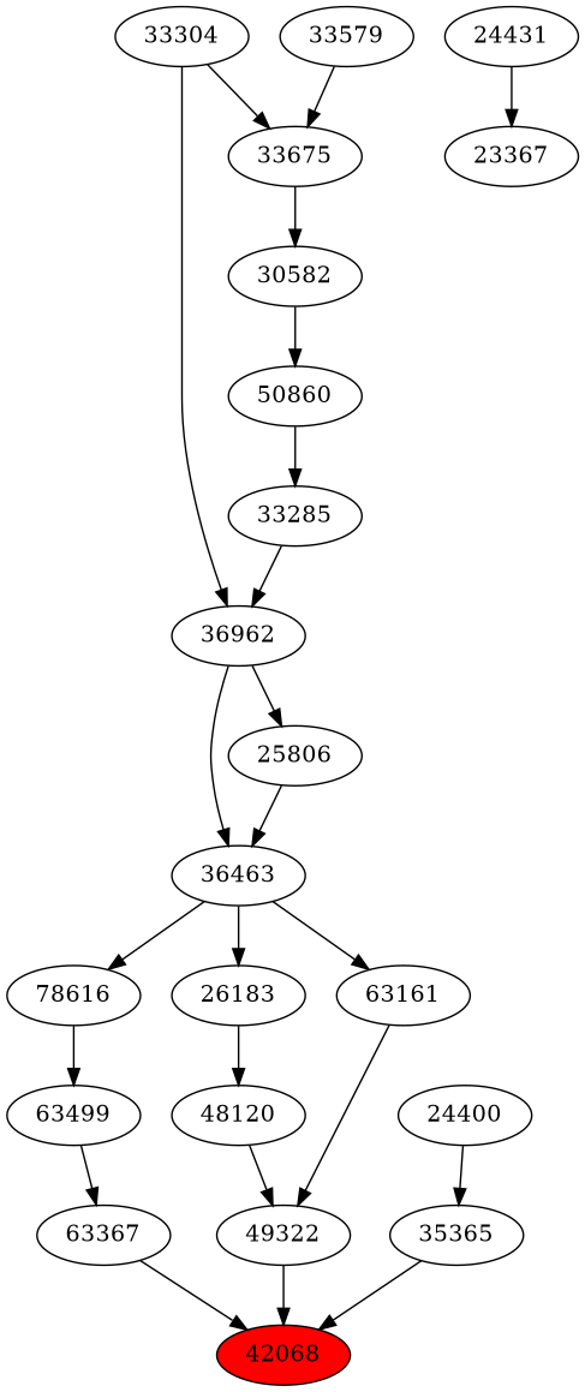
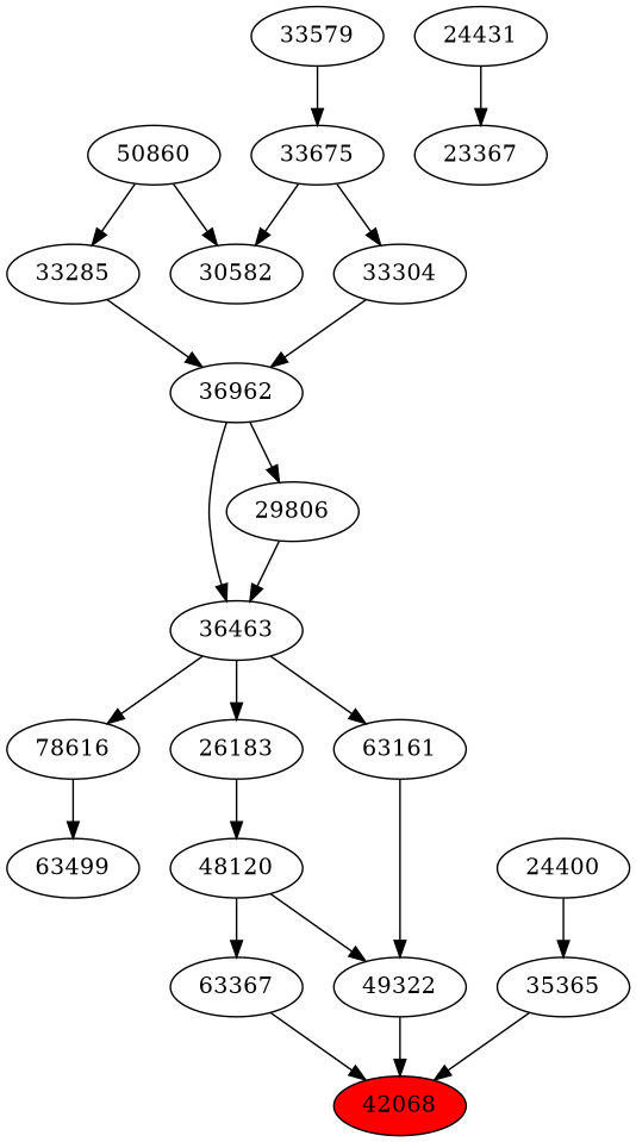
  strict digraph {
    n1 [fillcolor=red label=42068 style=filled]
    n2 [label=63367]
    n3 [label=49322]
    n4 [label=35365]
    n5 [label=63499]
    n6 [label=48120]
    n7 [label=24400]
    n8 [label=78616]
    n9 [label=26183]
    n10 [label=63161]
    n11 [label=36463]
    n12 [label=36962]
-   n13 [label=25806]
+   n13 [label=29806]
    n14 [label=33285]
    n15 [label=33304]
    n16 [label=50860]
    n17 [label=33675]
    n18 [label=30582]
    n19 [label=33579]
    n20 [label=23367]
    n21 [label=24431]
    n2 -> n1
    n3 -> n1
    n4 -> n1
-   n5 -> n2
+   n6 -> n2
    n6 -> n3
    n7 -> n4
    n8 -> n5
    n9 -> n6
    n10 -> n3
    n11 -> n8
    n11 -> n9
    n11 -> n10
    n12 -> n11
    n12 -> n13
    n13 -> n11
    n14 -> n12
    n15 -> n12
    n16 -> n14
-   n15 -> n17
+   n17 -> n15
    n17 -> n18
-   n18 -> n16
+   n16 -> n18
    n19 -> n17
    n21 -> n20
  }
